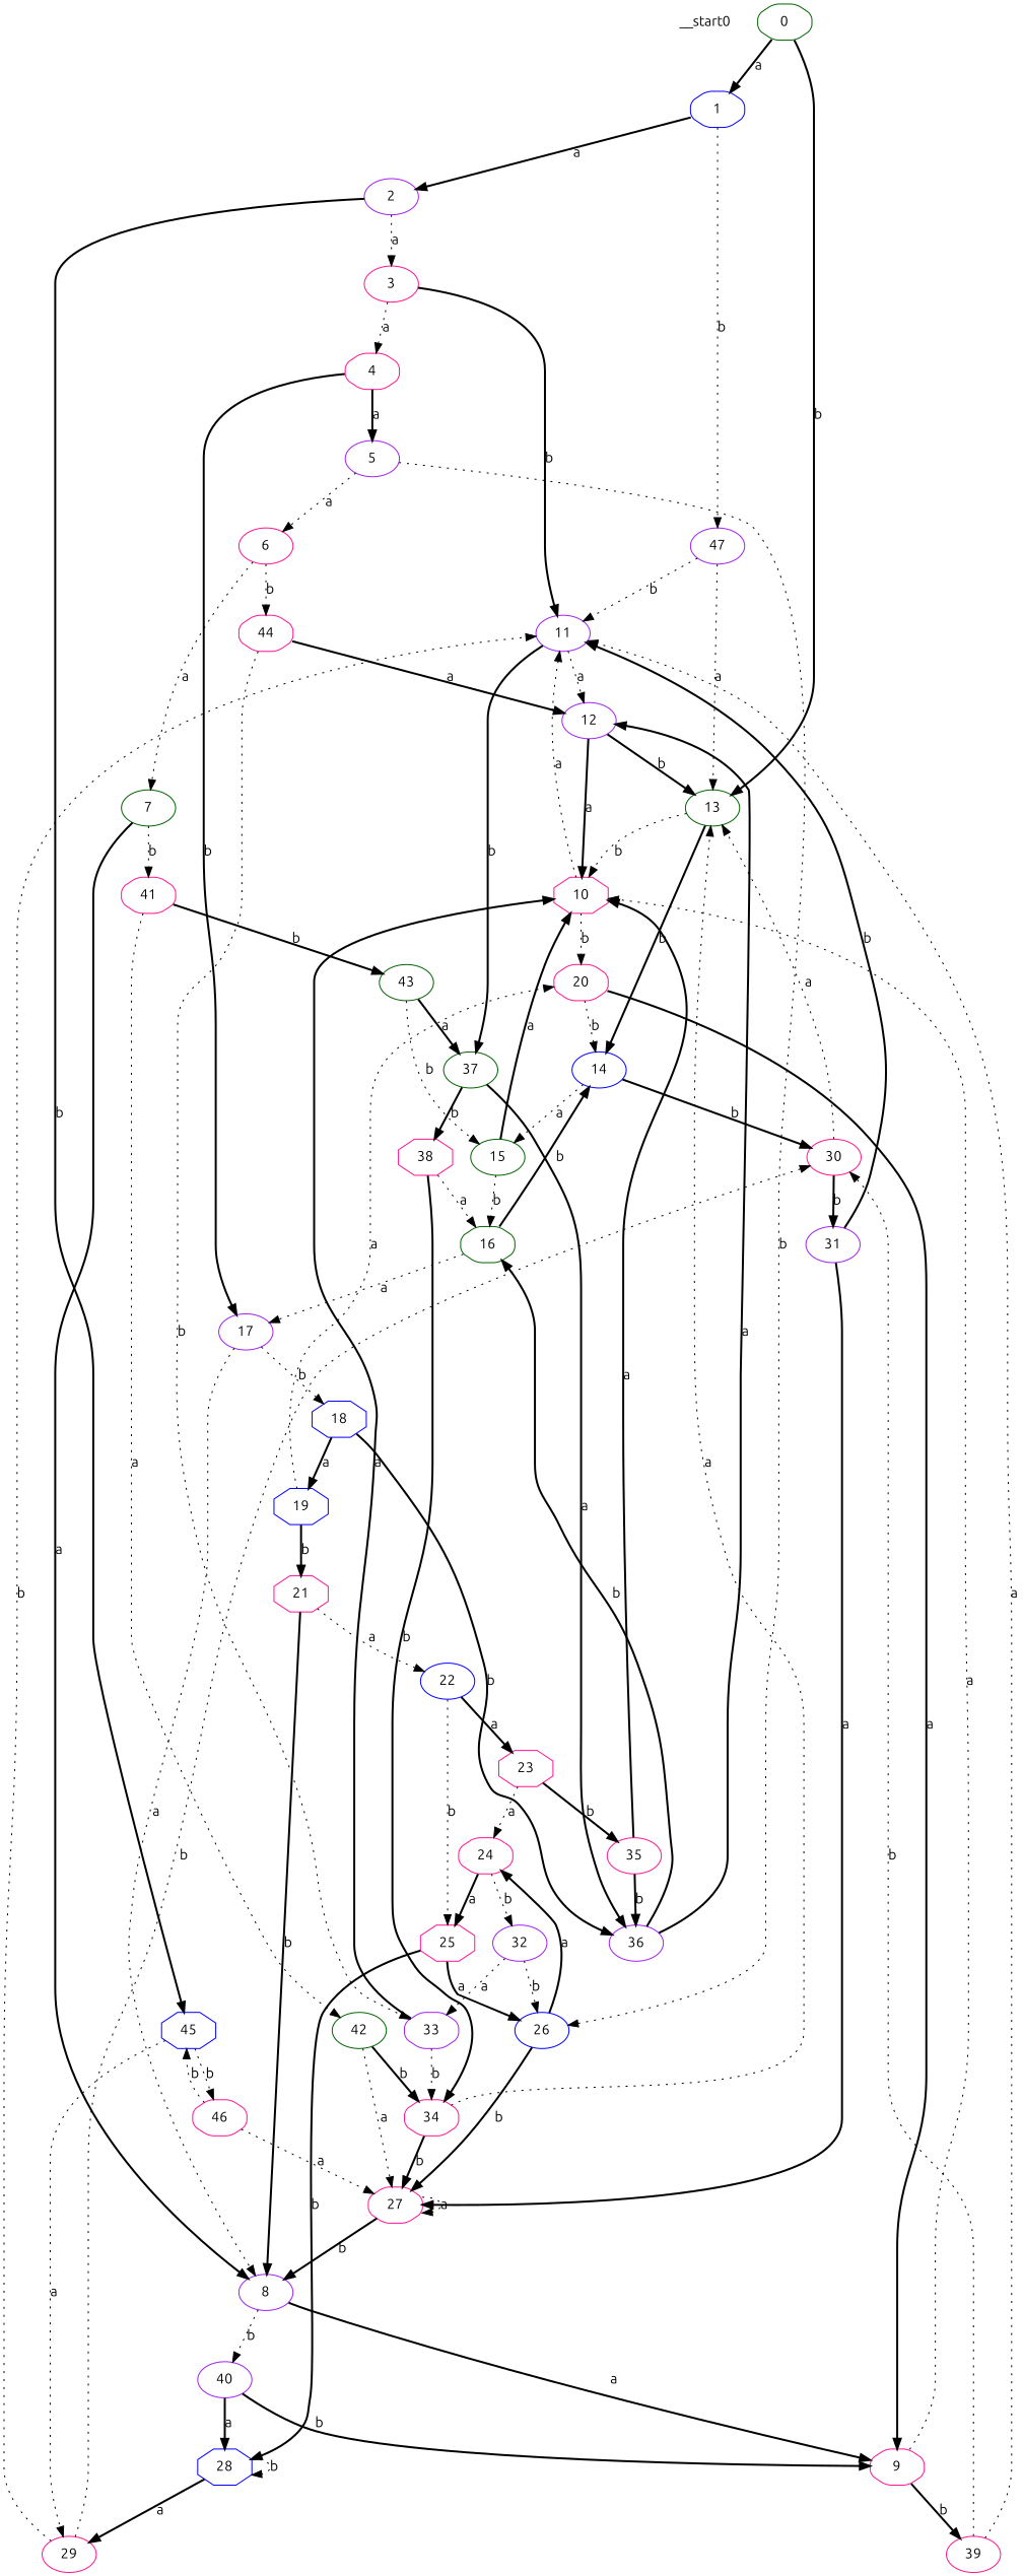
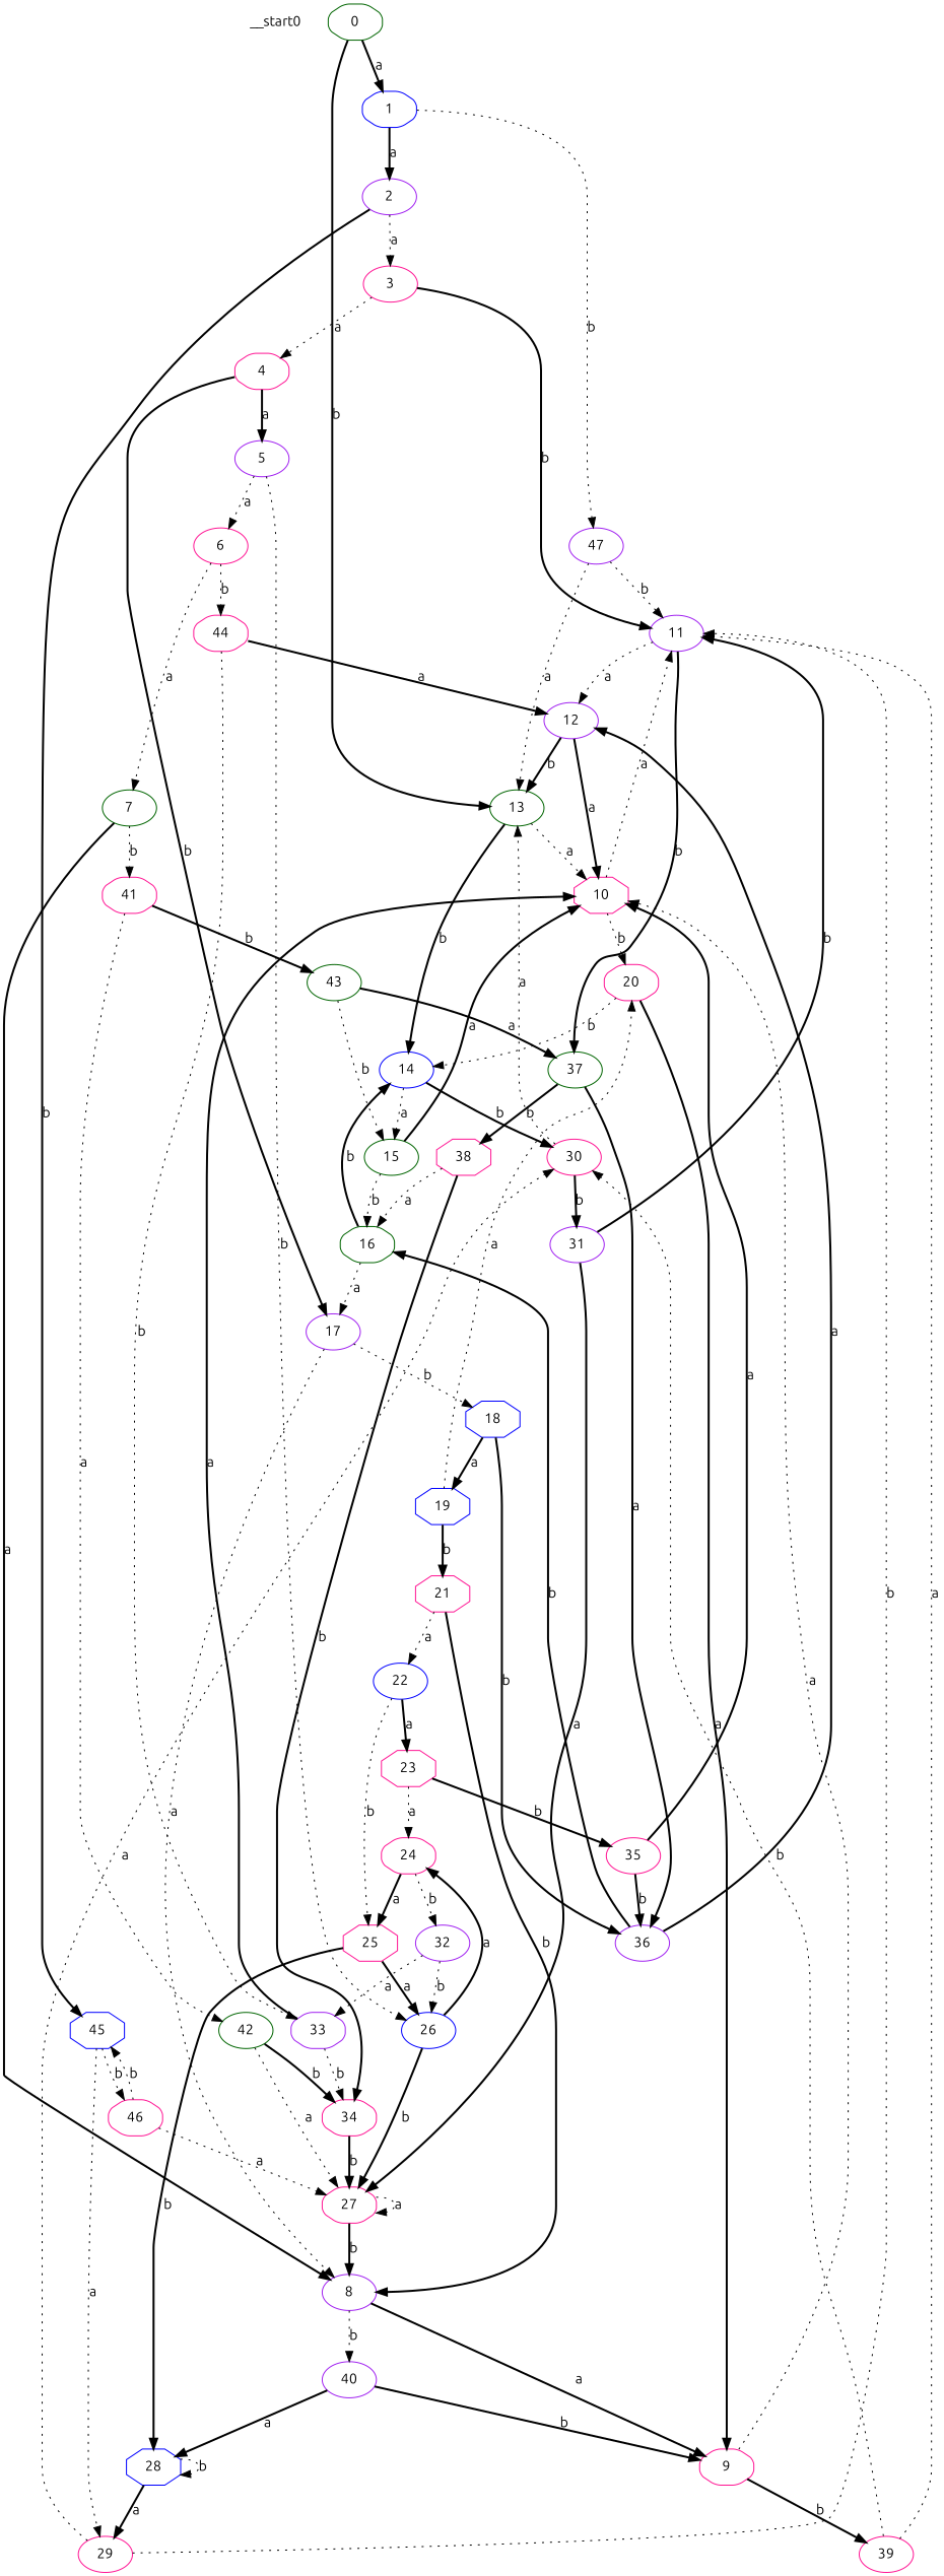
  digraph {
    fontname=Ubuntu
    rankdir=TB
    node [color=deeppink fontname=Ubuntu shape=ellipse fillcolor=white style="rounded,filled"]
    edge [fontname=Ubuntu style=bold]
    __start0 [color=darkgreen shape=none fillcolor="" style=""]
    n2 [color=darkgreen label=0 shape=octagon]
    n3 [color=blue label=1 shape=octagon]
    n4 [color=darkgreen label=13 style=filled]
    n5 [color=purple label=2]
    n6 [color=purple label=47]
    n7 [label=10 shape=octagon style=filled]
    n8 [color=blue label=14 style=filled]
    n9 [label=3 style=filled]
    n10 [color=blue label=45 shape=octagon style=filled]
    n11 [color=purple label=11]
    n12 [label=4 shape=octagon]
    n13 [label=29]
    n14 [label=46 shape=octagon]
    n15 [color=purple label=5]
    n16 [color=purple label=17]
    n17 [color=purple label=12]
    n18 [color=darkgreen label=37 style=filled]
    n19 [label=6 style=filled]
    n20 [color=blue label=26 style=filled]
    n21 [color=purple label=8]
    n22 [color=blue label=18 shape=octagon style=filled]
    n23 [color=darkgreen label=7]
    n24 [label=44 shape=octagon]
    n25 [label=24 shape=octagon]
    n26 [label=27 shape=octagon]
    n27 [label=41 shape=octagon]
    n28 [color=purple label=33 shape=octagon]
    n29 [label=9 shape=octagon]
    n30 [color=purple label=40]
    n31 [color=darkgreen label=42 style=filled]
    n32 [color=darkgreen label=43 style=filled]
    n33 [label=39]
    n34 [color=blue label=28 shape=octagon style=filled]
    n35 [label=20 shape=octagon]
    n36 [label=30 style=filled]
    n37 [color=purple label=36 style=filled]
    n38 [label=38 shape=octagon style=filled]
    n39 [color=darkgreen label=15 style=filled]
    n40 [color=darkgreen label=16 shape=octagon]
    n41 [color=purple label=31]
    n42 [color=blue label=19 shape=octagon style=filled]
    n43 [label=21 shape=octagon style=filled]
    n44 [color=blue label=22]
    n45 [label=23 shape=octagon style=filled]
    n46 [label=25 shape=octagon style=filled]
    n47 [label=35 style=filled]
    n48 [color=purple label=32]
    n49 [label=34 shape=octagon]
    n2 -> n3 [label=a]
    n2 -> n4 [label=b]
    n3 -> n5 [label=a]
    n3 -> n6 [label=b style=dotted]
-   n4 -> n7 [label=b style=dotted]
+   n4 -> n7 [label=a style=dotted]
    n4 -> n8 [label=b]
    n5 -> n9 [label=a style=dotted]
    n5 -> n10 [label=b]
    n6 -> n4 [label=a style=dotted]
    n6 -> n11 [label=b style=dotted]
    n7 -> n11 [label=a style=dotted]
    n7 -> n35 [label=b style=dotted]
    n8 -> n36 [label=b]
    n8 -> n39 [label=a style=dotted]
    n9 -> n11 [label=b]
    n9 -> n12 [label=a style=dotted]
    n10 -> n13 [label=a style=dotted]
    n10 -> n14 [label=b style=dotted]
    n11 -> n17 [label=a style=dotted]
    n11 -> n18 [label=b]
    n12 -> n15 [label=a]
    n12 -> n16 [label=b]
    n13 -> n11 [label=b style=dotted]
-   n13 -> n36 [label=b style=dotted]
+   n13 -> n36 [label=a style=dotted]
    n14 -> n10 [label=b style=dotted]
    n14 -> n26 [label=a style=dotted]
    n15 -> n19 [label=a style=dotted]
    n15 -> n20 [label=b style=dotted]
    n16 -> n21 [label=a style=dotted]
    n16 -> n22 [label=b style=dotted]
    n17 -> n4 [label=b]
    n17 -> n7 [label=a]
    n18 -> n37 [label=a]
    n18 -> n38 [label=b]
    n19 -> n23 [label=a style=dotted]
    n19 -> n24 [label=b style=dotted]
    n20 -> n25 [label=a]
    n20 -> n26 [label=b]
    n21 -> n29 [label=a]
    n21 -> n30 [label=b style=dotted]
    n22 -> n37 [label=b]
    n22 -> n42 [label=a]
    n23 -> n21 [label=a]
    n23 -> n27 [label=b style=dotted]
    n24 -> n17 [label=a]
    n24 -> n28 [label=b style=dotted]
    n25 -> n46 [label=a]
    n25 -> n48 [label=b style=dotted]
    n26 -> n21 [label=b]
    n26 -> n26 [label=a style=dotted]
    n27 -> n31 [label=a style=dotted]
    n27 -> n32 [label=b]
    n28 -> n7 [label=a]
    n28 -> n49 [label=b style=dotted]
    n29 -> n7 [label=a style=dotted]
    n29 -> n33 [label=b]
    n30 -> n29 [label=b]
    n30 -> n34 [label=a]
    n31 -> n26 [label=a style=dotted]
    n31 -> n49 [label=b]
    n32 -> n18 [label=a]
    n32 -> n39 [label=b style=dotted]
    n33 -> n11 [label=a style=dotted]
    n33 -> n36 [label=b style=dotted]
    n34 -> n13 [label=a]
    n34 -> n34 [label=b style=dotted]
    n35 -> n8 [label=b style=dotted]
    n35 -> n29 [label=a]
    n36 -> n4 [label=a style=dotted]
    n36 -> n41 [label=b]
    n37 -> n17 [label=a]
    n37 -> n40 [label=b]
    n38 -> n40 [label=a style=dotted]
    n38 -> n49 [label=b]
    n39 -> n7 [label=a]
    n39 -> n40 [label=b style=dotted]
    n40 -> n8 [label=b]
    n40 -> n16 [label=a style=dotted]
    n41 -> n11 [label=b]
    n41 -> n26 [label=a]
    n42 -> n35 [label=a style=dotted]
    n42 -> n43 [label=b]
    n43 -> n21 [label=b]
    n43 -> n44 [label=a style=dotted]
    n44 -> n45 [label=a]
    n44 -> n46 [label=b style=dotted]
    n45 -> n25 [label=a style=dotted]
    n45 -> n47 [label=b]
    n46 -> n20 [label=a]
    n46 -> n34 [label=b]
    n47 -> n7 [label=a]
    n47 -> n37 [label=b]
    n48 -> n20 [label=b style=dotted]
    n48 -> n28 [label=a style=dotted]
-   n49 -> n4 [label=a style=dotted]
    n49 -> n26 [label=b]
  }
